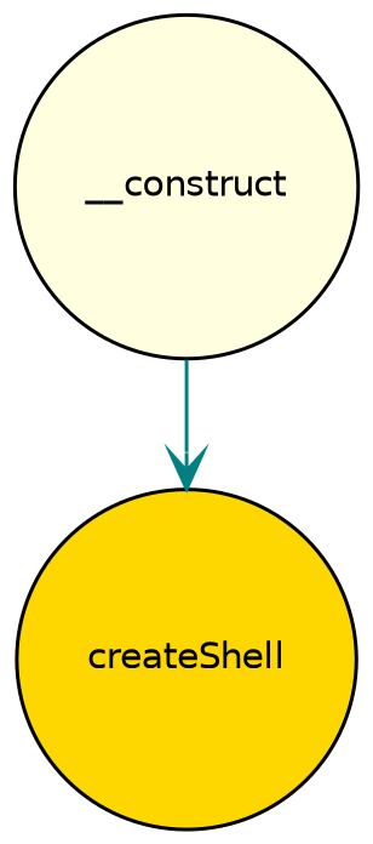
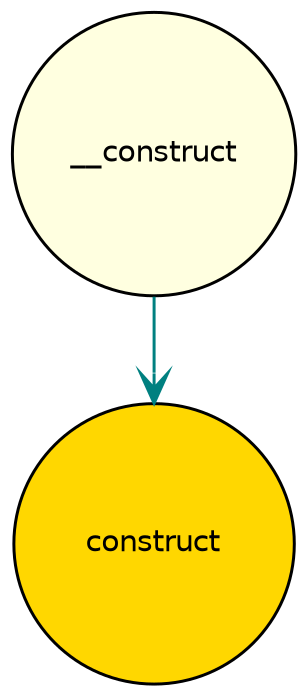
  digraph {
    rankdir=TB
    node [color=black fontname=Helvetica fontsize=10 shape=circle style=filled]
    n1 [fillcolor=lightyellow fontcolor=black height=0.2 label=__construct width=0.4]
-   n2 [fillcolor=gold height=0.2 label=createShell width=0.4]
+   n2 [fillcolor=gold height=0.2 label=construct width=0.4]
    n1 -> n2 [color=teal fontname=Helvetica fontsize=10 labelfontname=Helvetica labelfontsize=10 style=solid arrowhead=vee]
  }
